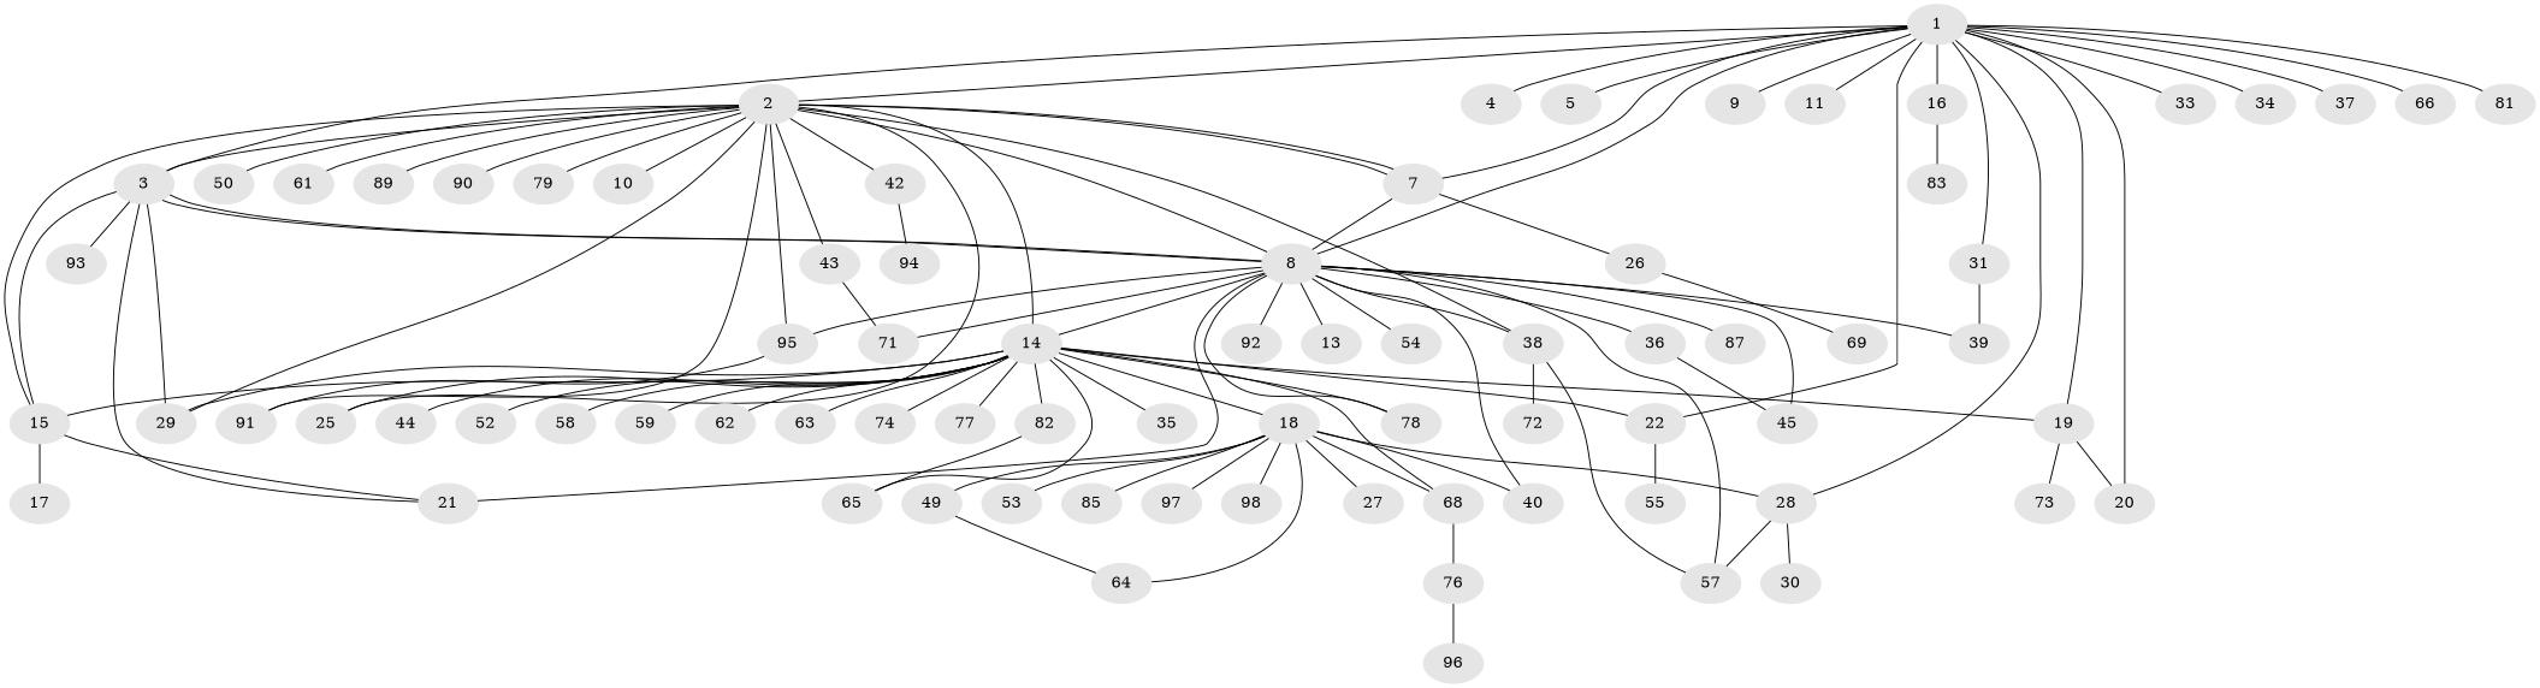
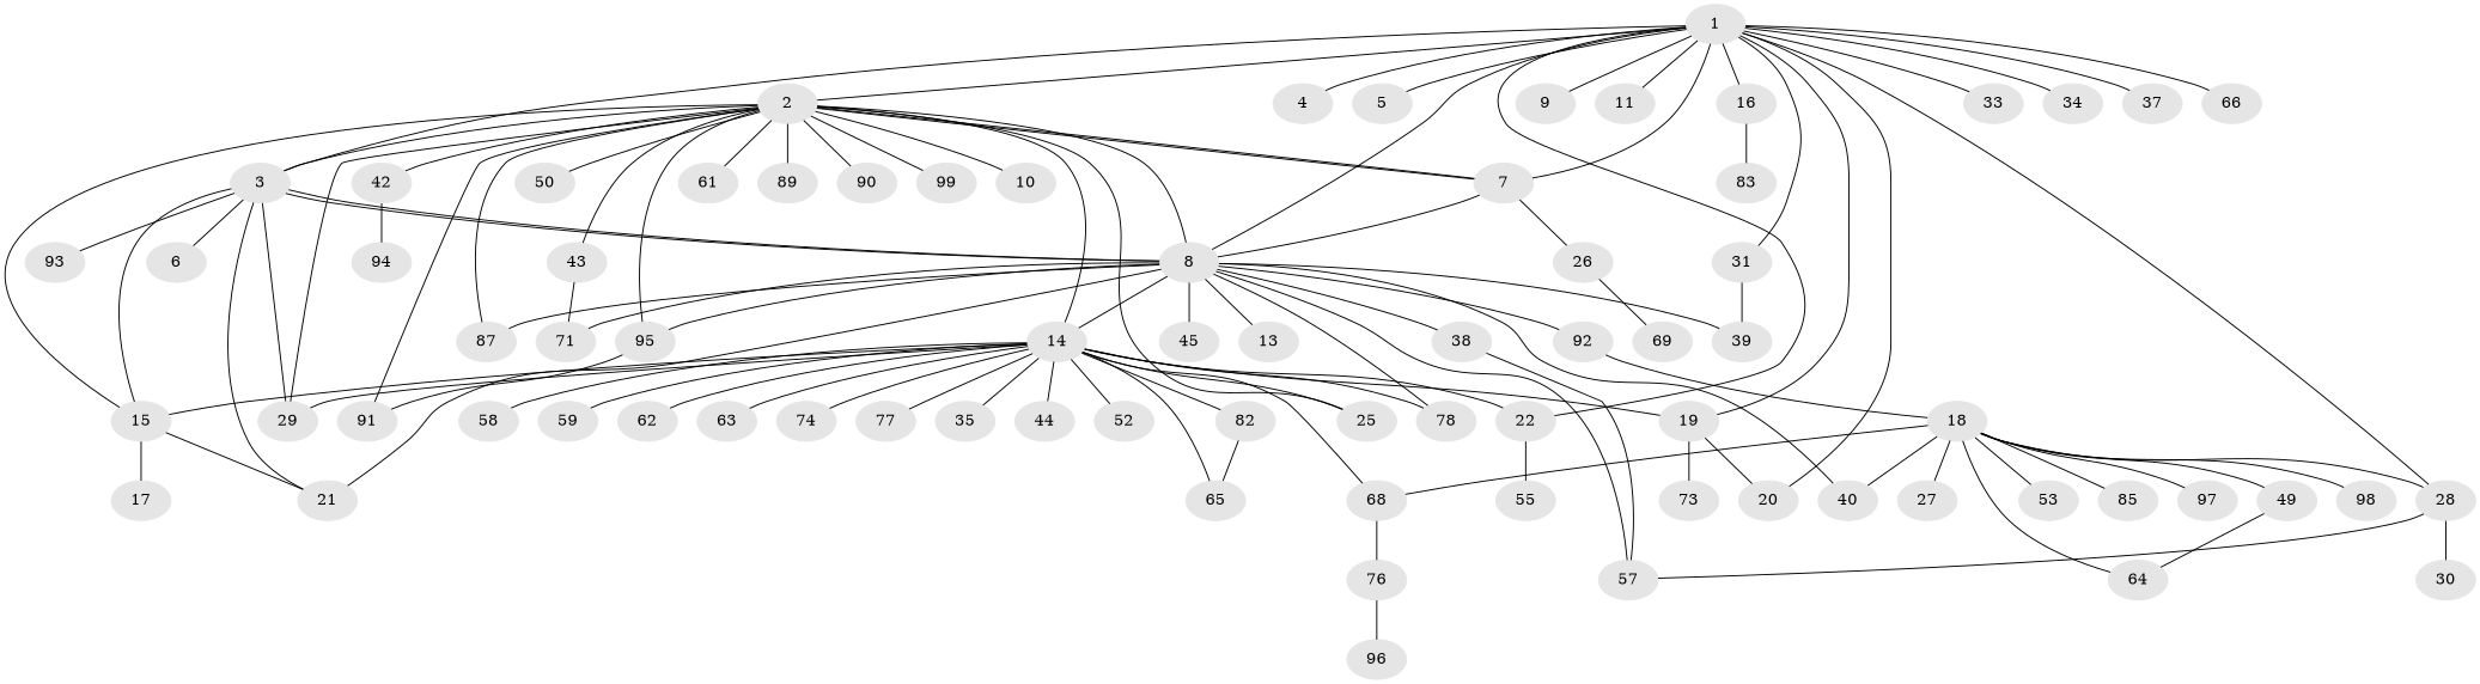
  graph {
    fontname="DejaVu Serif"
    node [color=gray90 fontname="DejaVu Serif" style=filled]
    edge [fontname="DejaVu Serif"]
    1 [super="+47"]
    2 [super="+23"]
    3 [super="+84"]
    4
    5
    7 [super="+80"]
    8 [super="+12"]
    9
    11
    16
    19 [super="+79"]
    20
    22 [super="+67"]
    28
    31 [super="+88"]
    33
    34
    37
    66
-   81
    10
    14 [super="+56"]
    15 [super="+41"]
    25 [super="+46"]
    29 [super="+70"]
    38 [super="+60"]
    42 [super="+100"]
    43 [super="+51"]
    50
    61
    n31 [label=95 super="+95"]
    89
    90
    91
-   99 [label=79]
+   99
+   6
    21 [super="+24"]
    93
    26
    13
-   36
    39
    40
    45
-   54
    57
    71
    78 [super="+82"]
    87
    92
    83
    73
    55
    30
    18 [super="+48"]
    n56 [label=82]
    35
    44
    52
    58
    59
    62
    63
    65
    68 [super="+86"]
    74
    77
    17
-   72
    94
    69
    27
    49
    53
    85
    97
    98
    64
    76
    96
    1 -- 2
    1 -- 3
    1 -- 4
    1 -- 5
    1 -- 7
    1 -- 8
    1 -- 9
    1 -- 11
    1 -- 16
    1 -- 19
    1 -- 20
    1 -- 22
    1 -- 28
    1 -- 31
    1 -- 33
    1 -- 34
    1 -- 37
    1 -- 66
-   1 -- 81
    2 -- 3
    2 -- 7
    2 -- 7
    2 -- 8
    2 -- 10
    2 -- 14
    2 -- 15
    2 -- 25 [weight=2]
    2 -- 29
-   2 -- 38
+   2 -- 87
    2 -- 42
    2 -- 43
    2 -- 50
    2 -- 61
    2 -- n31
    2 -- 89
    2 -- 90
    2 -- 91
    2 -- 99
    3 -- 8
    3 -- 8
    3 -- 15
    3 -- 29
+   3 -- 6
    3 -- 21
    3 -- 93
    7 -- 8
    7 -- 26
    8 -- 14
    8 -- 38
    8 -- n31
    8 -- 21 [weight=2]
    8 -- 13
-   8 -- 36
    8 -- 39
    8 -- 40
    8 -- 45
-   8 -- 54
    8 -- 57
    8 -- 71
    8 -- 78
    8 -- 87
    8 -- 92
    16 -- 83
    19 -- 20
    19 -- 73
    22 -- 55
    28 -- 57
    28 -- 30
    31 -- 39
    14 -- 19
    14 -- 22
    14 -- 15
    14 -- 25
    14 -- 29
    14 -- 78
-   14 -- 18
+   92 -- 18
    14 -- n56
    14 -- 35
    14 -- 44
    14 -- 52
    14 -- 58
    14 -- 59
    14 -- 62
    14 -- 63
    14 -- 65
    14 -- 68
    14 -- 74
    14 -- 77
    15 -- 21
    15 -- 17
    38 -- 57
-   38 -- 72
    42 -- 94
    43 -- 71
    n31 -- 91
    26 -- 69
-   36 -- 45
    18 -- 28
    18 -- 40
    18 -- 68
    18 -- 27
    18 -- 49
    18 -- 53
    18 -- 85
    18 -- 97
    18 -- 98
    18 -- 64
    n56 -- 65
    68 -- 76
    49 -- 64
    76 -- 96
  }
